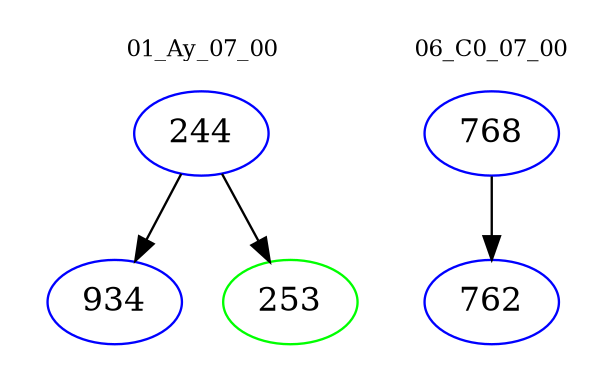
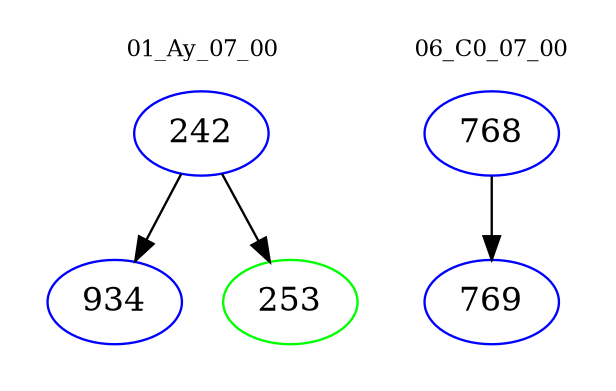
  digraph {
    node [color=blue]
    edge [color=black]
-   n1 [label=244]
+   n1 [label=242]
    n2 [label=934]
    n3 [color=green label=253]
    n4 [label=768]
-   n5 [label=762]
+   n5 [label=769]
    subgraph cluster_1 {
      color=white
      fontsize=10
      label="01_Ay_07_00"
      n1
      n2
      n3
    }
    subgraph cluster_2 {
      color=white
      fontsize=10
      label="06_C0_07_00"
      n4
      n5
    }
    n1 -> n2
    n1 -> n3
    n4 -> n5
  }
